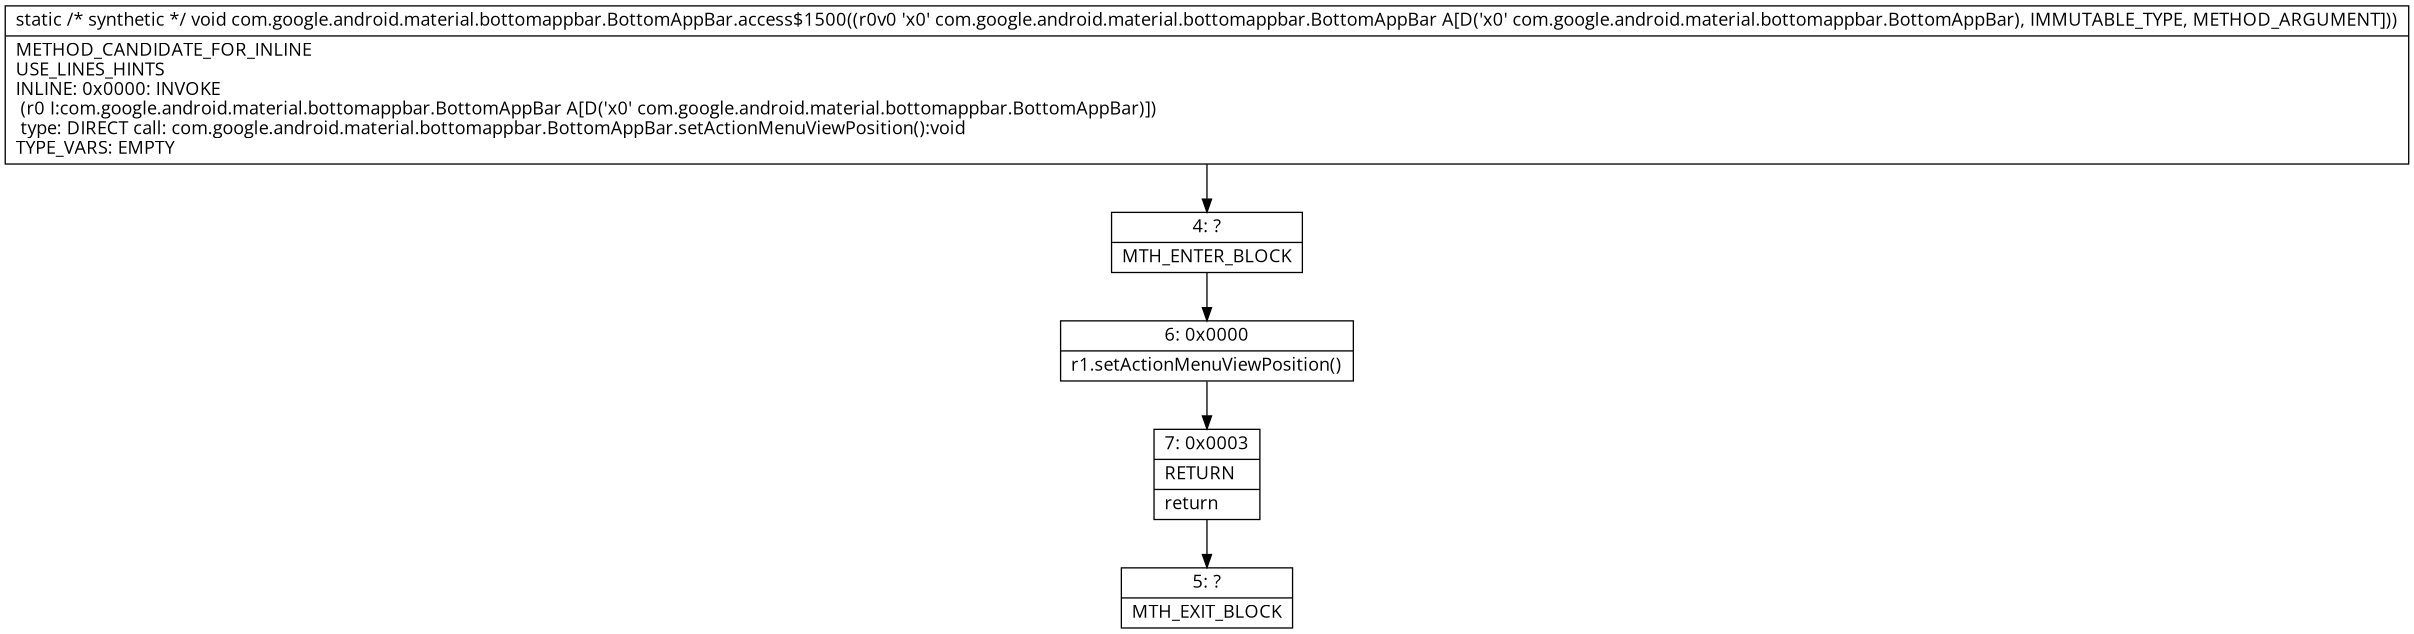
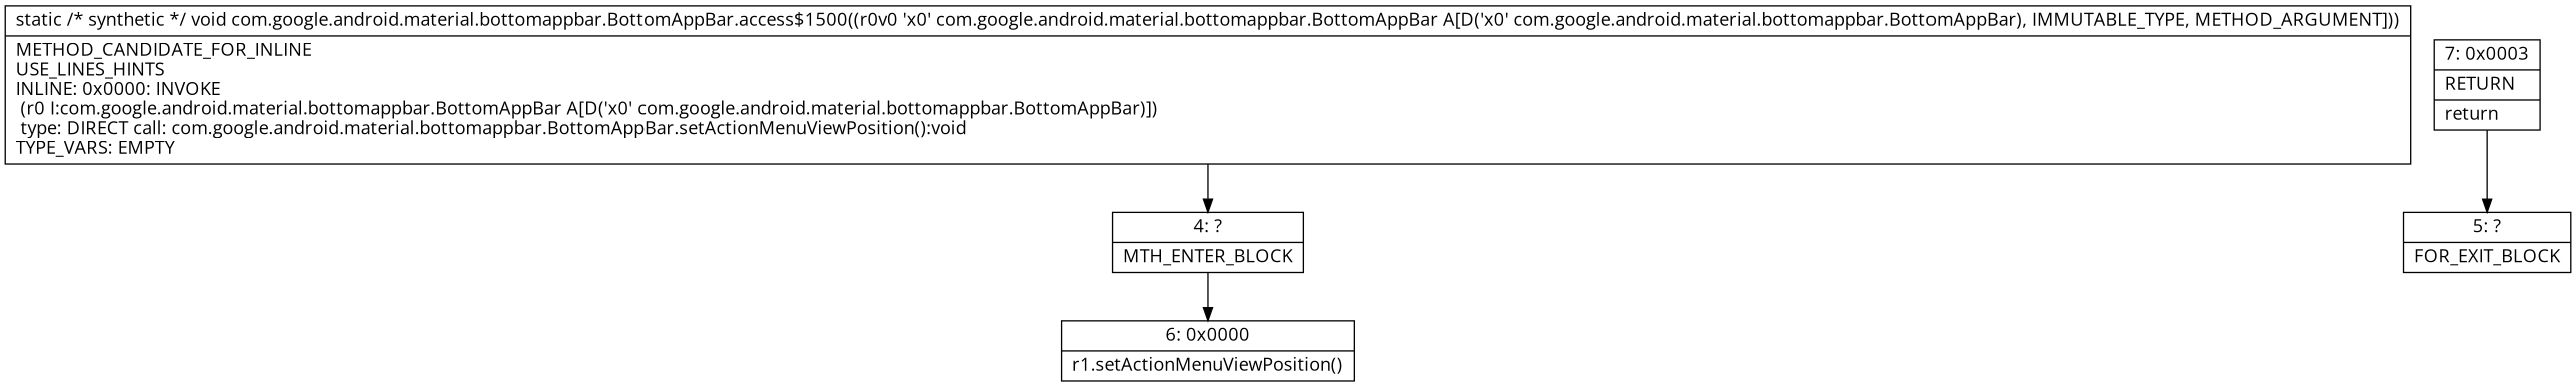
  digraph {
    fontname="Open Sans"
    node [fontname="Open Sans" shape=record]
    edge [fontname="Open Sans"]
    n1 [label="{4\:\ ?|MTH_ENTER_BLOCK\l}"]
    n2 [label="{6\:\ 0x0000|r1.setActionMenuViewPosition()\l}"]
    n3 [label="{7\:\ 0x0003|RETURN\l|return\l}"]
-   n4 [label="{5\:\ ?|MTH_EXIT_BLOCK\l}"]
+   n4 [label="{5\:\ ?|FOR_EXIT_BLOCK\l}"]
    n5 [label="{static \/* synthetic *\/ void com.google.android.material.bottomappbar.BottomAppBar.access$1500((r0v0 'x0' com.google.android.material.bottomappbar.BottomAppBar A[D('x0' com.google.android.material.bottomappbar.BottomAppBar), IMMUTABLE_TYPE, METHOD_ARGUMENT]))  | METHOD_CANDIDATE_FOR_INLINE\lUSE_LINES_HINTS\lINLINE: 0x0000: INVOKE  \l  (r0 I:com.google.android.material.bottomappbar.BottomAppBar A[D('x0' com.google.android.material.bottomappbar.BottomAppBar)])\l type: DIRECT call: com.google.android.material.bottomappbar.BottomAppBar.setActionMenuViewPosition():void\lTYPE_VARS: EMPTY\l}"]
    n1 -> n2
-   n2 -> n3
    n3 -> n4
    n5 -> n1
  }
